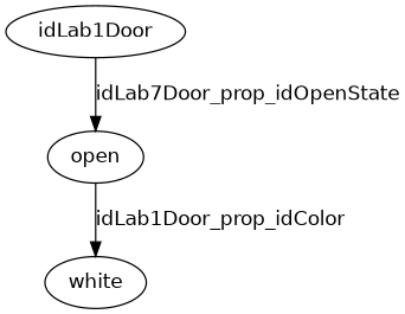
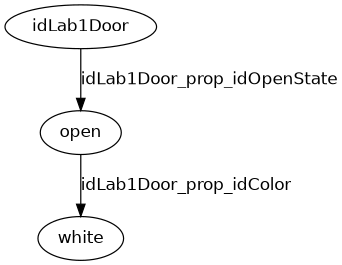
  strict digraph {
    fontname="DejaVu Sans"
    node [fontname="DejaVu Sans"]
    edge [edge_type=property fontname="DejaVu Sans"]
    idLab1Door [node_type=entity_node root=root]
    open
    white
-   idLab1Door -> open [label=idLab7Door_prop_idOpenState]
+   idLab1Door -> open [label=idLab1Door_prop_idOpenState]
    open -> white [label=idLab1Door_prop_idColor]
  }
